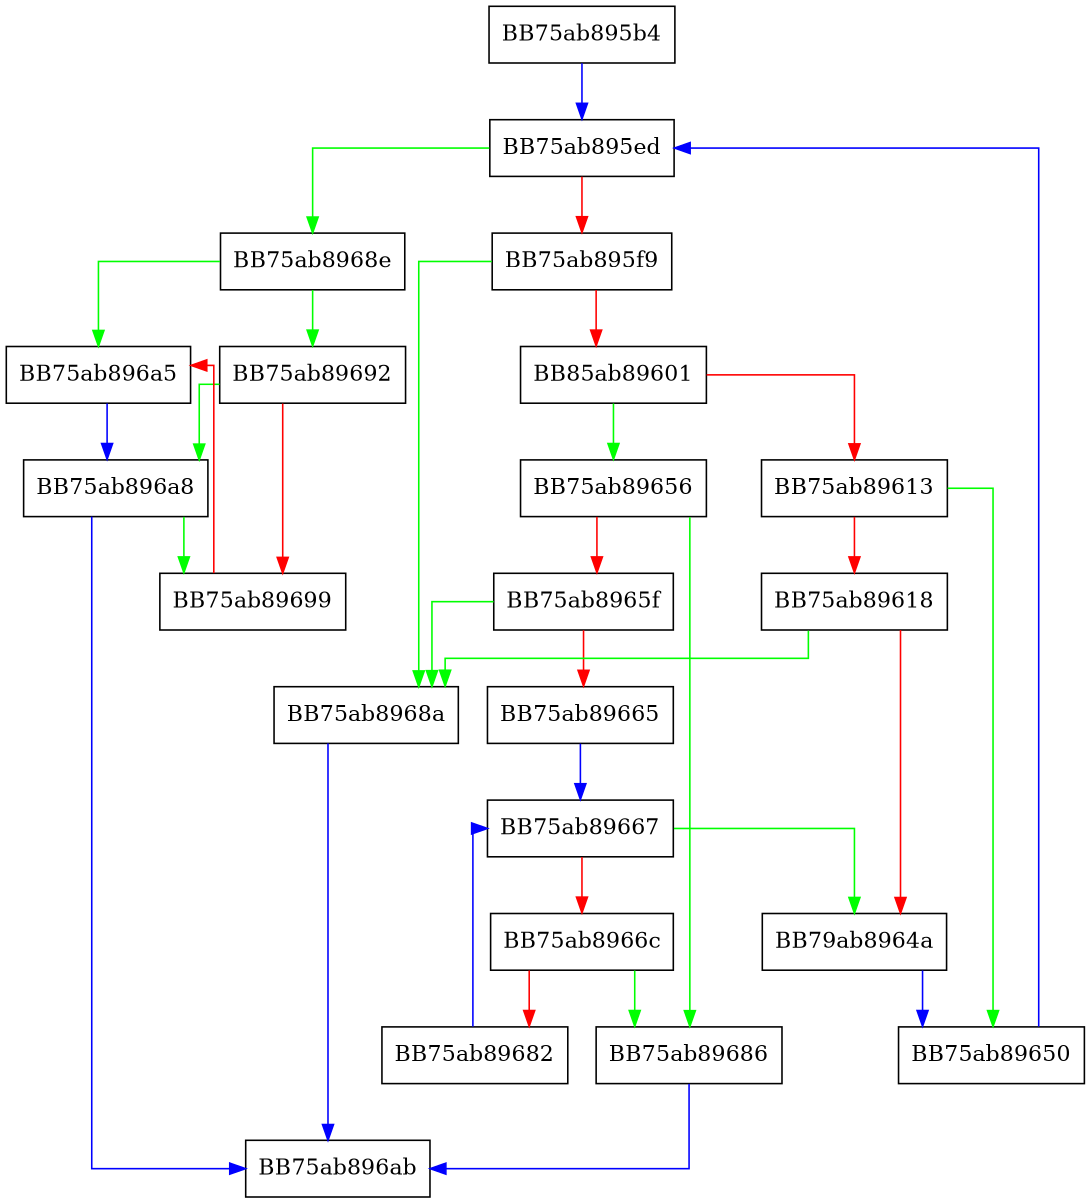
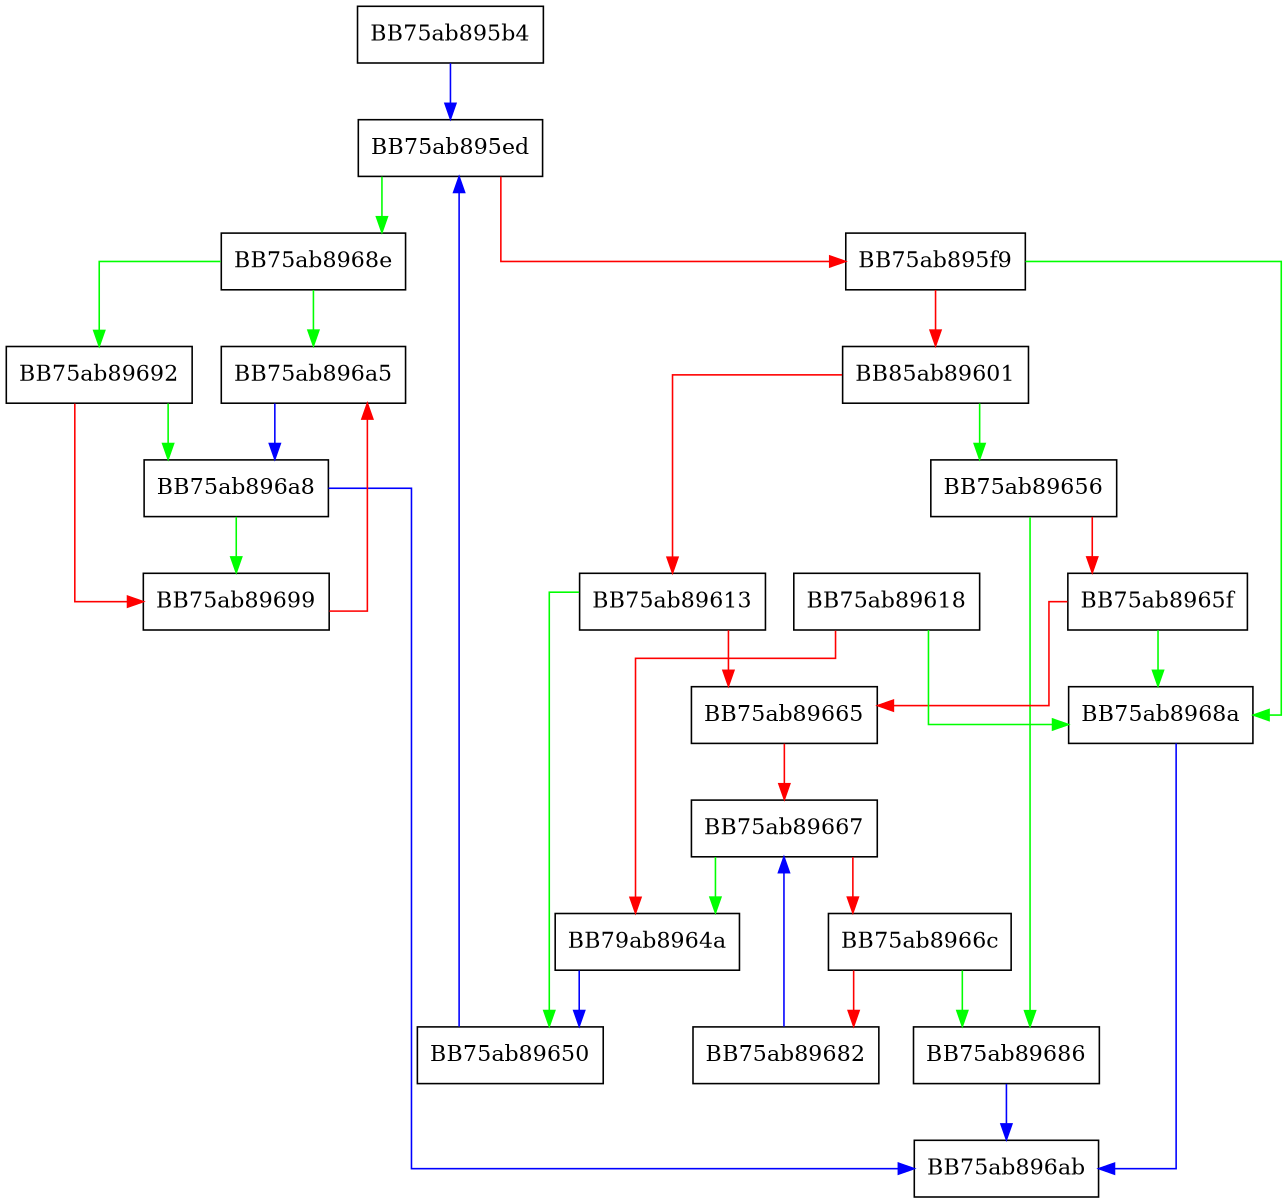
  digraph {
    splines=ortho
    node [shape=box]
    edge [color=green]
    BB75ab895b4
    BB75ab895ed
    BB75ab8968e
    BB75ab895f9
    BB75ab896a5
    BB75ab89692
    BB75ab8968a
    n8 [label=BB85ab89601]
    BB75ab896a8
    BB75ab89699
    BB75ab896ab
    BB75ab89656
    BB75ab89613
    BB75ab89686
    BB75ab8965f
    BB75ab89650
    BB75ab89618
    BB75ab89665
    n19 [label=BB79ab8964a]
    BB75ab89667
    BB75ab8966c
    BB75ab89682
    BB75ab895b4 -> BB75ab895ed [color=blue]
    BB75ab895ed -> BB75ab8968e
    BB75ab895ed -> BB75ab895f9 [color=red]
    BB75ab8968e -> BB75ab896a5
    BB75ab8968e -> BB75ab89692
    BB75ab895f9 -> BB75ab8968a
    BB75ab895f9 -> n8 [color=red]
    BB75ab896a5 -> BB75ab896a8 [color=blue]
    BB75ab89692 -> BB75ab896a8
    BB75ab89692 -> BB75ab89699 [color=red]
    BB75ab8968a -> BB75ab896ab [color=blue]
    n8 -> BB75ab89656
    n8 -> BB75ab89613 [color=red]
    BB75ab896a8 -> BB75ab89699
    BB75ab896a8 -> BB75ab896ab [color=blue]
    BB75ab89699 -> BB75ab896a5 [color=red]
    BB75ab89656 -> BB75ab89686
    BB75ab89656 -> BB75ab8965f [color=red]
    BB75ab89613 -> BB75ab89650
-   BB75ab89613 -> BB75ab89618 [color=red]
+   BB75ab89613 -> BB75ab89665 [color=red]
    BB75ab89686 -> BB75ab896ab [color=blue]
    BB75ab8965f -> BB75ab8968a
    BB75ab8965f -> BB75ab89665 [color=red]
    BB75ab89650 -> BB75ab895ed [color=blue]
    BB75ab89618 -> BB75ab8968a
    BB75ab89618 -> n19 [color=red]
-   BB75ab89665 -> BB75ab89667 [color=blue]
+   BB75ab89665 -> BB75ab89667 [color=red]
    n19 -> BB75ab89650 [color=blue]
    BB75ab89667 -> n19
    BB75ab89667 -> BB75ab8966c [color=red]
    BB75ab8966c -> BB75ab89686
    BB75ab8966c -> BB75ab89682 [color=red]
    BB75ab89682 -> BB75ab89667 [color=blue]
  }
